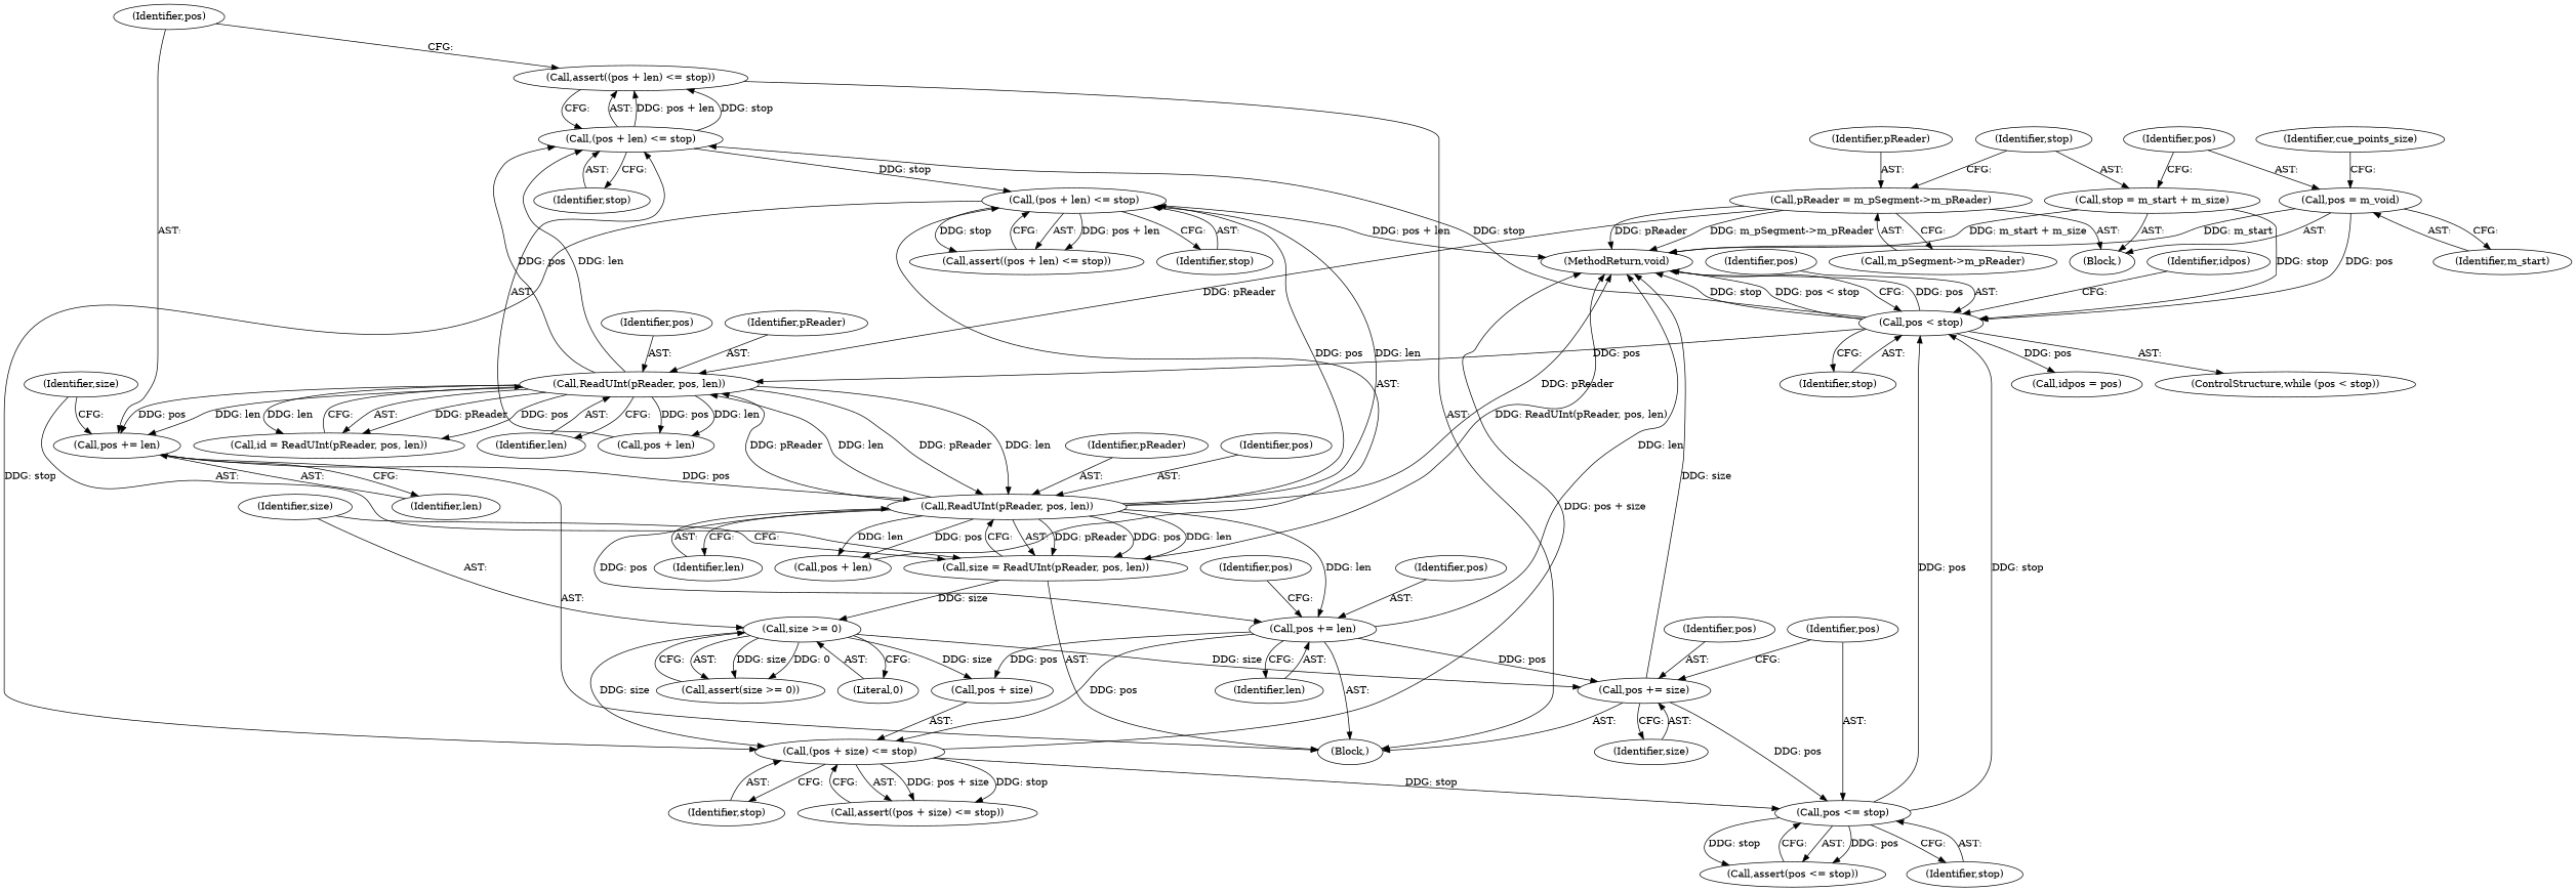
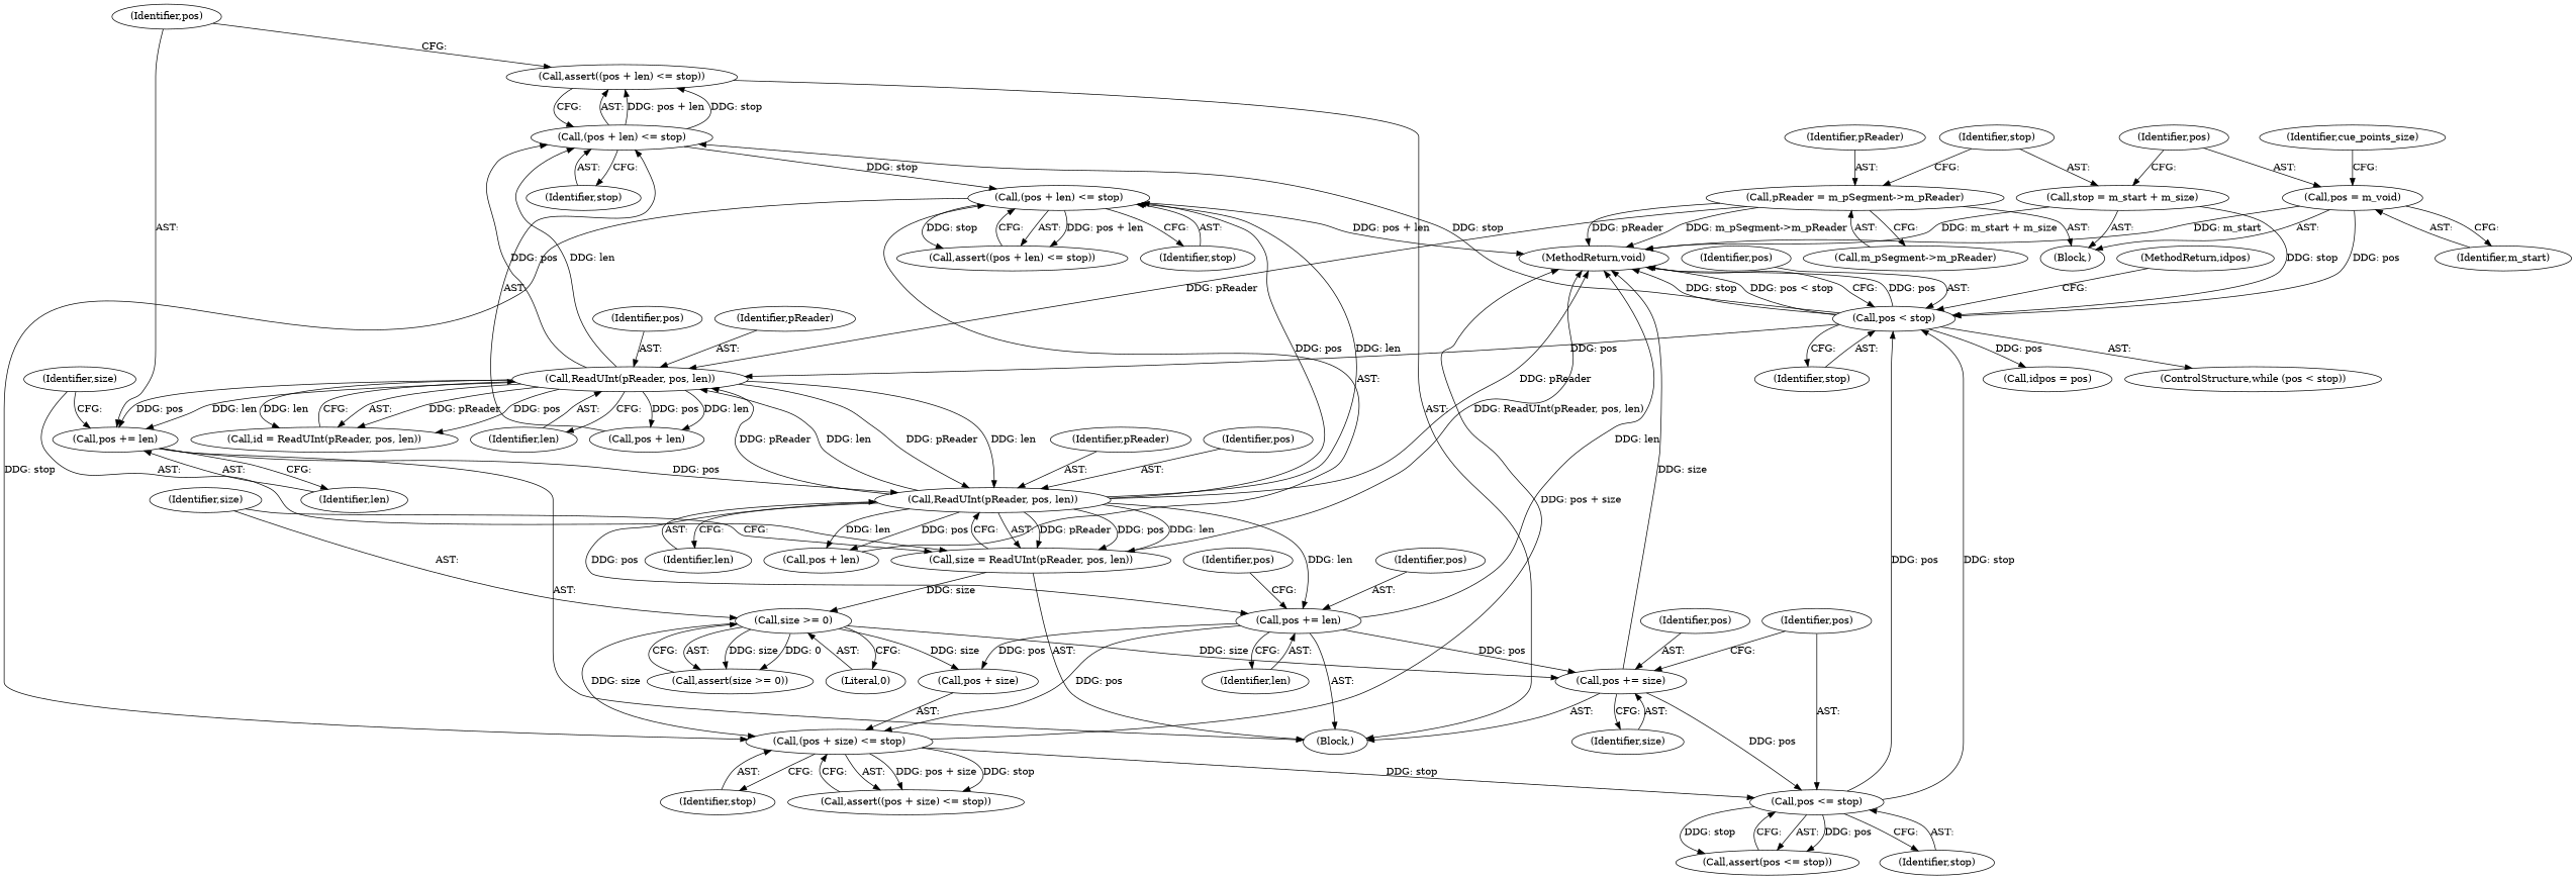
  digraph {
    n1 [label="(Call,assert((pos + len) <= stop))"]
    n2 [label="(Call,(pos + len) <= stop)"]
    n3 [label="(Block,)"]
    n4 [label="(Call,(pos + len) <= stop)"]
    n5 [label="(Identifier,stop)"]
    n6 [label="(MethodReturn,void)"]
    n7 [label="(Call,(pos + size) <= stop)"]
    n8 [label="(Call,assert((pos + len) <= stop))"]
    n9 [label="(Identifier,stop)"]
    n10 [label="(Call,ReadUInt(pReader, pos, len))"]
    n11 [label="(Call,ReadUInt(pReader, pos, len))"]
    n12 [label="(Call,pos += len)"]
    n13 [label="(Call,id = ReadUInt(pReader, pos, len))"]
    n14 [label="(Identifier,len)"]
    n15 [label="(Call,pos + len)"]
    n16 [label="(Call,size = ReadUInt(pReader, pos, len))"]
    n17 [label="(Call,pos += len)"]
    n18 [label="(Call,pos + len)"]
    n19 [label="(Identifier,len)"]
    n20 [label="(Identifier,len)"]
    n21 [label="(Call,size >= 0)"]
    n22 [label="(Call,pos += size)"]
    n23 [label="(Call,pos + size)"]
    n24 [label="(Identifier,len)"]
    n25 [label="(Call,pos < stop)"]
    n26 [label="(Call,pReader = m_pSegment->m_pReader)"]
    n27 [label="(Call,m_pSegment->m_pReader)"]
    n28 [label="(Block,)"]
    n29 [label="(Identifier,stop)"]
    n30 [label="(Call,idpos = pos)"]
    n31 [label="(ControlStructure,while (pos < stop))"]
    n32 [label="(Call,pos <= stop)"]
    n33 [label="(Call,assert(pos <= stop))"]
    n34 [label="(Identifier,stop)"]
    n35 [label="(Identifier,size)"]
    n36 [label="(Call,assert(size >= 0))"]
    n37 [label="(Literal,0)"]
    n38 [label="(Identifier,stop)"]
    n39 [label="(Call,assert((pos + size) <= stop))"]
    n40 [label="(Call,pos = m_void)"]
    n41 [label="(Identifier,m_start)"]
    n42 [label="(Call,stop = m_start + m_size)"]
    n43 [label="(Identifier,pos)"]
    n44 [label="(Identifier,cue_points_size)"]
    n45 [label="(Identifier,pos)"]
    n46 [label="(Identifier,pos)"]
    n47 [label="(Identifier,pos)"]
    n48 [label="(Identifier,size)"]
    n49 [label="(Identifier,pReader)"]
    n50 [label="(Identifier,size)"]
    n51 [label="(Identifier,pos)"]
    n52 [label="(Identifier,pReader)"]
    n53 [label="(Identifier,pos)"]
    n54 [label="(Identifier,pReader)"]
    n55 [label="(Identifier,stop)"]
    n56 [label="(Identifier,pos)"]
-   n57 [label="(Identifier,idpos)"]
+   n57 [label="(MethodReturn,idpos)"]
    n58 [label="(Identifier,pos)"]
    n59 [label="(Identifier,pos)"]
    n1 -> n2 [label="CFG: "]
    n1 -> n3 [label="AST: "]
    n2 -> n1 [label="AST: "]
    n2 -> n1 [label="DDG: pos + len"]
    n2 -> n1 [label="DDG: stop"]
    n2 -> n4 [label="DDG: stop"]
    n2 -> n5 [label="CFG: "]
    n4 -> n6 [label="DDG: pos + len"]
    n4 -> n7 [label="DDG: stop"]
    n4 -> n8 [label="AST: "]
    n4 -> n8 [label="DDG: pos + len"]
    n4 -> n8 [label="DDG: stop"]
    n4 -> n9 [label="CFG: "]
    n5 -> n2 [label="AST: "]
    n6 -> n25 [label="CFG: "]
    n7 -> n6 [label="DDG: pos + size"]
    n7 -> n32 [label="DDG: stop"]
    n7 -> n38 [label="CFG: "]
    n7 -> n39 [label="AST: "]
    n7 -> n39 [label="DDG: pos + size"]
    n7 -> n39 [label="DDG: stop"]
    n8 -> n4 [label="CFG: "]
    n9 -> n4 [label="AST: "]
    n10 -> n2 [label="DDG: pos"]
    n10 -> n2 [label="DDG: len"]
    n10 -> n11 [label="DDG: pReader"]
    n10 -> n11 [label="DDG: len"]
    n10 -> n12 [label="DDG: len"]
    n10 -> n12 [label="DDG: pos"]
    n10 -> n13 [label="AST: "]
    n10 -> n13 [label="DDG: pReader"]
    n10 -> n13 [label="DDG: pos"]
    n10 -> n13 [label="DDG: len"]
    n10 -> n14 [label="CFG: "]
    n10 -> n15 [label="DDG: pos"]
    n10 -> n15 [label="DDG: len"]
    n11 -> n4 [label="DDG: pos"]
    n11 -> n4 [label="DDG: len"]
    n11 -> n6 [label="DDG: pReader"]
    n11 -> n10 [label="DDG: pReader"]
    n11 -> n10 [label="DDG: len"]
    n11 -> n16 [label="AST: "]
    n11 -> n16 [label="DDG: pReader"]
    n11 -> n16 [label="DDG: pos"]
    n11 -> n16 [label="DDG: len"]
    n11 -> n17 [label="DDG: len"]
    n11 -> n17 [label="DDG: pos"]
    n11 -> n18 [label="DDG: pos"]
    n11 -> n18 [label="DDG: len"]
    n11 -> n19 [label="CFG: "]
    n12 -> n3 [label="AST: "]
    n12 -> n11 [label="DDG: pos"]
    n12 -> n20 [label="CFG: "]
    n13 -> n10 [label="CFG: "]
    n14 -> n10 [label="AST: "]
    n15 -> n2 [label="AST: "]
    n16 -> n3 [label="AST: "]
    n16 -> n6 [label="DDG: ReadUInt(pReader, pos, len)"]
    n16 -> n11 [label="CFG: "]
    n16 -> n21 [label="DDG: size"]
    n17 -> n3 [label="AST: "]
    n17 -> n6 [label="DDG: len"]
    n17 -> n7 [label="DDG: pos"]
    n17 -> n22 [label="DDG: pos"]
    n17 -> n23 [label="DDG: pos"]
    n17 -> n24 [label="CFG: "]
    n18 -> n4 [label="AST: "]
    n19 -> n11 [label="AST: "]
    n20 -> n12 [label="AST: "]
    n21 -> n7 [label="DDG: size"]
    n21 -> n22 [label="DDG: size"]
    n21 -> n23 [label="DDG: size"]
    n21 -> n36 [label="AST: "]
    n21 -> n36 [label="DDG: size"]
    n21 -> n36 [label="DDG: 0"]
    n21 -> n37 [label="CFG: "]
    n22 -> n3 [label="AST: "]
    n22 -> n6 [label="DDG: size"]
    n22 -> n32 [label="DDG: pos"]
    n22 -> n35 [label="CFG: "]
    n23 -> n7 [label="AST: "]
    n24 -> n17 [label="AST: "]
    n25 -> n2 [label="DDG: stop"]
    n25 -> n6 [label="DDG: pos"]
    n25 -> n6 [label="DDG: stop"]
    n25 -> n6 [label="DDG: pos < stop"]
    n25 -> n10 [label="DDG: pos"]
    n25 -> n29 [label="CFG: "]
    n25 -> n30 [label="DDG: pos"]
    n25 -> n31 [label="AST: "]
    n26 -> n6 [label="DDG: pReader"]
    n26 -> n6 [label="DDG: m_pSegment->m_pReader"]
    n26 -> n10 [label="DDG: pReader"]
    n26 -> n27 [label="CFG: "]
    n26 -> n28 [label="AST: "]
    n27 -> n26 [label="AST: "]
    n29 -> n25 [label="AST: "]
    n32 -> n25 [label="DDG: pos"]
    n32 -> n25 [label="DDG: stop"]
    n32 -> n33 [label="AST: "]
    n32 -> n33 [label="DDG: pos"]
    n32 -> n33 [label="DDG: stop"]
    n32 -> n34 [label="CFG: "]
    n33 -> n32 [label="CFG: "]
    n34 -> n32 [label="AST: "]
    n35 -> n22 [label="AST: "]
    n36 -> n21 [label="CFG: "]
    n37 -> n21 [label="AST: "]
    n38 -> n7 [label="AST: "]
    n39 -> n7 [label="CFG: "]
    n40 -> n6 [label="DDG: m_start"]
    n40 -> n25 [label="DDG: pos"]
    n40 -> n28 [label="AST: "]
    n40 -> n41 [label="CFG: "]
    n41 -> n40 [label="AST: "]
    n42 -> n6 [label="DDG: m_start + m_size"]
    n42 -> n25 [label="DDG: stop"]
    n42 -> n28 [label="AST: "]
    n43 -> n22 [label="CFG: "]
    n43 -> n32 [label="AST: "]
    n44 -> n40 [label="CFG: "]
    n45 -> n22 [label="AST: "]
    n46 -> n17 [label="CFG: "]
    n47 -> n17 [label="AST: "]
    n48 -> n16 [label="CFG: "]
    n48 -> n21 [label="AST: "]
    n49 -> n26 [label="AST: "]
    n50 -> n12 [label="CFG: "]
    n50 -> n16 [label="AST: "]
    n51 -> n25 [label="AST: "]
    n52 -> n11 [label="AST: "]
    n53 -> n10 [label="AST: "]
    n54 -> n10 [label="AST: "]
    n55 -> n26 [label="CFG: "]
    n55 -> n42 [label="AST: "]
    n56 -> n40 [label="AST: "]
    n56 -> n42 [label="CFG: "]
    n57 -> n25 [label="CFG: "]
    n58 -> n1 [label="CFG: "]
    n58 -> n12 [label="AST: "]
    n59 -> n11 [label="AST: "]
  }
